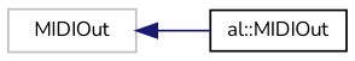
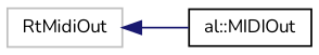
  digraph {
    rankdir=LR
    fontname=Nunito
    node [fontname=Nunito fontsize=10 shape=record]
-   n1 [color=grey75 height=0.2 label=MIDIOut width=0.4]
+   n1 [color=grey75 height=0.2 label=RtMidiOut width=0.4]
    n2 [color=black height=0.2 label="al::MIDIOut" width=0.4]
    n1 -> n2 [color=midnightblue dir=back fontname=Nunito fontsize=10 labelfontname="FreeSans.ttf" labelfontsize=10 style=solid]
  }
